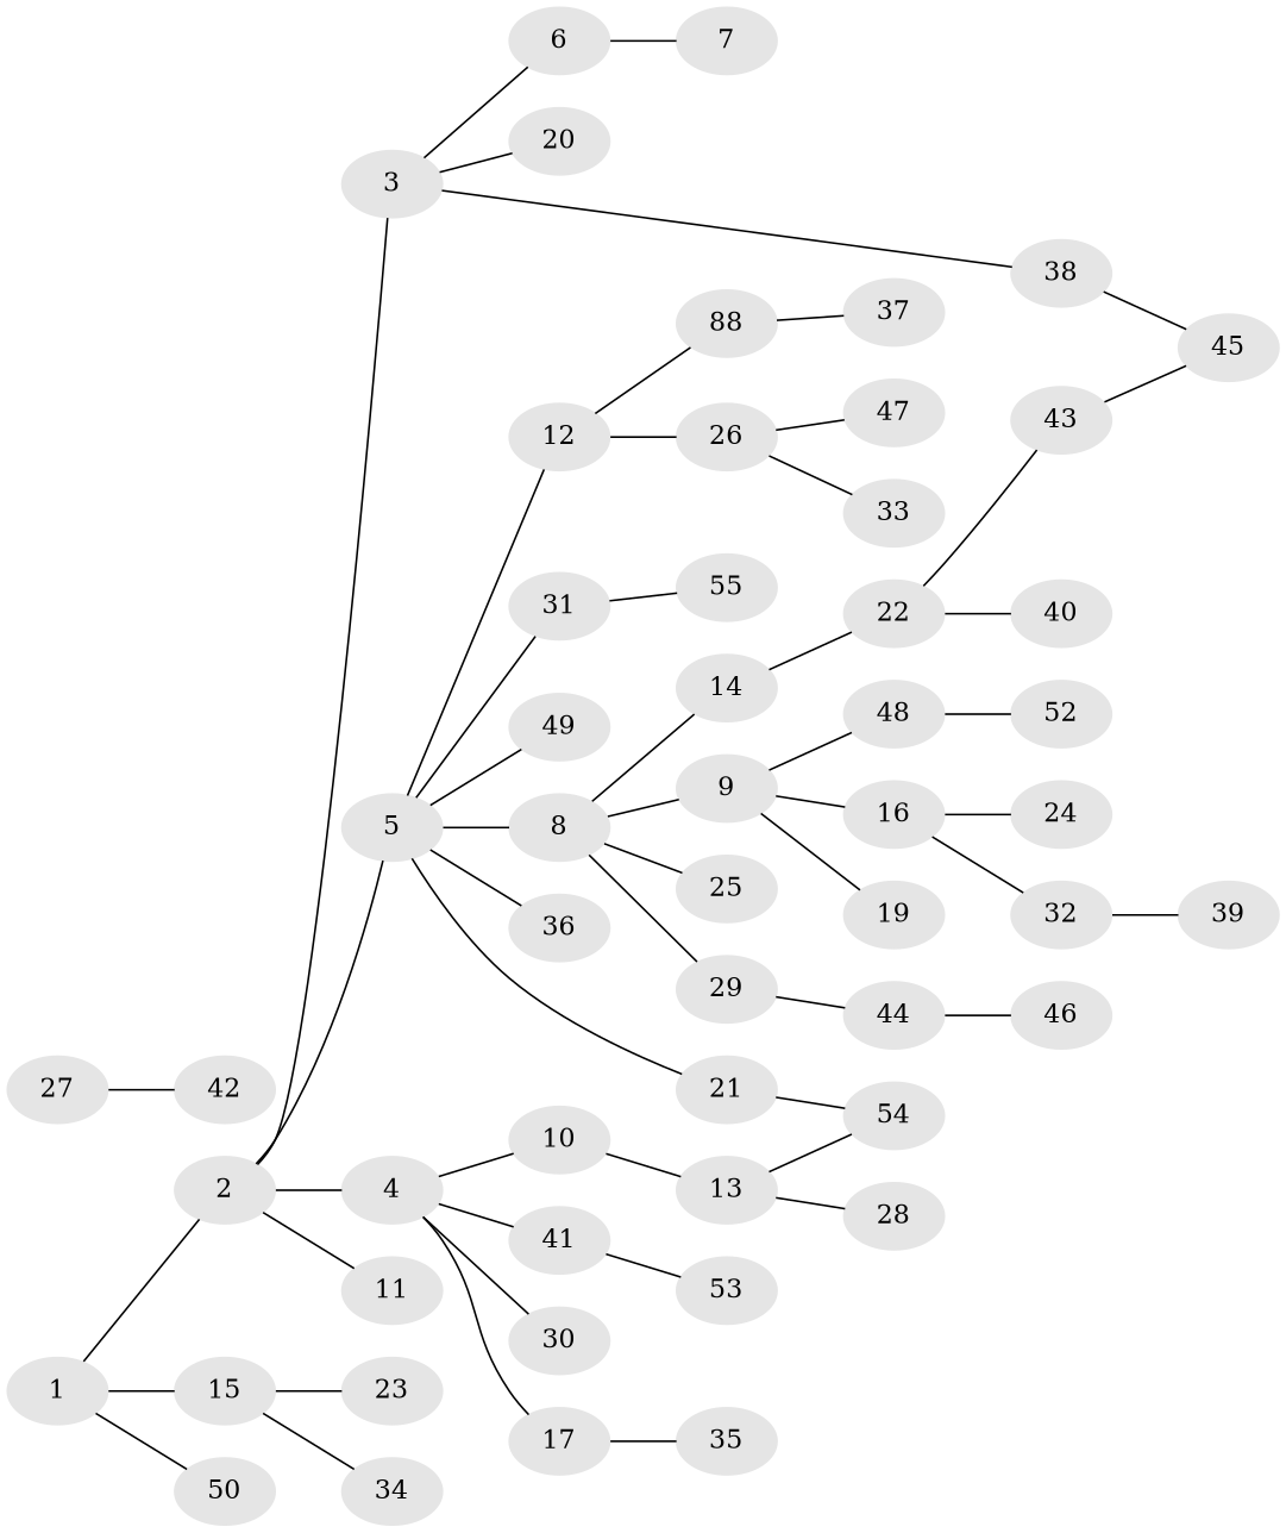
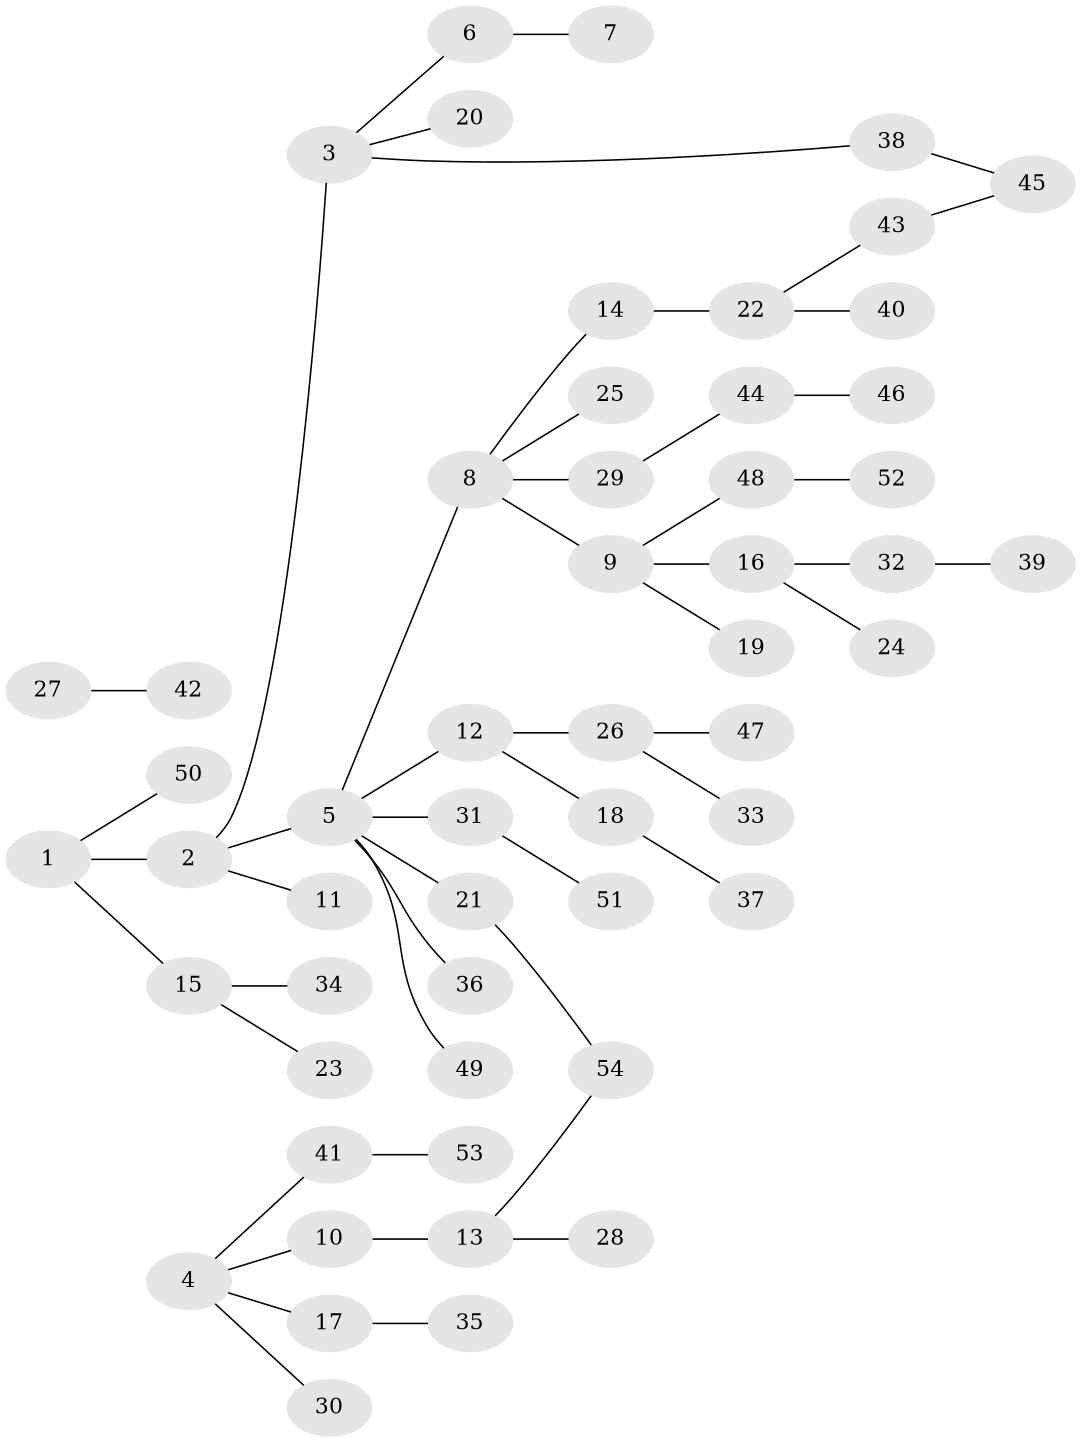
  graph {
    rankdir=LR
    node [color=gray90 style=filled]
    1
    2
    15
    50
    3
    4
    5
    11
    23
    34
    6
    20
    38
    10
    17
    30
    41
    8
    12
    21
    31
    36
    49
    7
    27
    42
    45
    13
    35
    53
    9
    14
    25
    29
-   18 [label=88]
+   18
    26
    54
-   51 [label=55]
+   51
    16
    19
    48
    22
    44
    24
    32
    52
    28
    37
    33
    47
    40
    43
    39
    46
    1 -- 2
    1 -- 15
    1 -- 50
    2 -- 3
-   2 -- 4
    2 -- 5
    2 -- 11
    15 -- 23
    15 -- 34
    3 -- 6
    3 -- 20
    3 -- 38
    4 -- 10
    4 -- 17
    4 -- 30
    4 -- 41
    5 -- 8
    5 -- 12
    5 -- 21
    5 -- 31
    5 -- 36
    5 -- 49
    6 -- 7
    38 -- 45
    10 -- 13
    17 -- 35
    41 -- 53
    8 -- 9
    8 -- 14
    8 -- 25
    8 -- 29
    12 -- 18
    12 -- 26
    21 -- 54
    31 -- 51
    27 -- 42
    13 -- 54
    13 -- 28
    9 -- 16
    9 -- 19
    9 -- 48
    14 -- 22
    29 -- 44
    18 -- 37
    26 -- 33
    26 -- 47
    16 -- 24
    16 -- 32
    48 -- 52
    22 -- 40
    22 -- 43
    44 -- 46
    32 -- 39
    43 -- 45
  }
